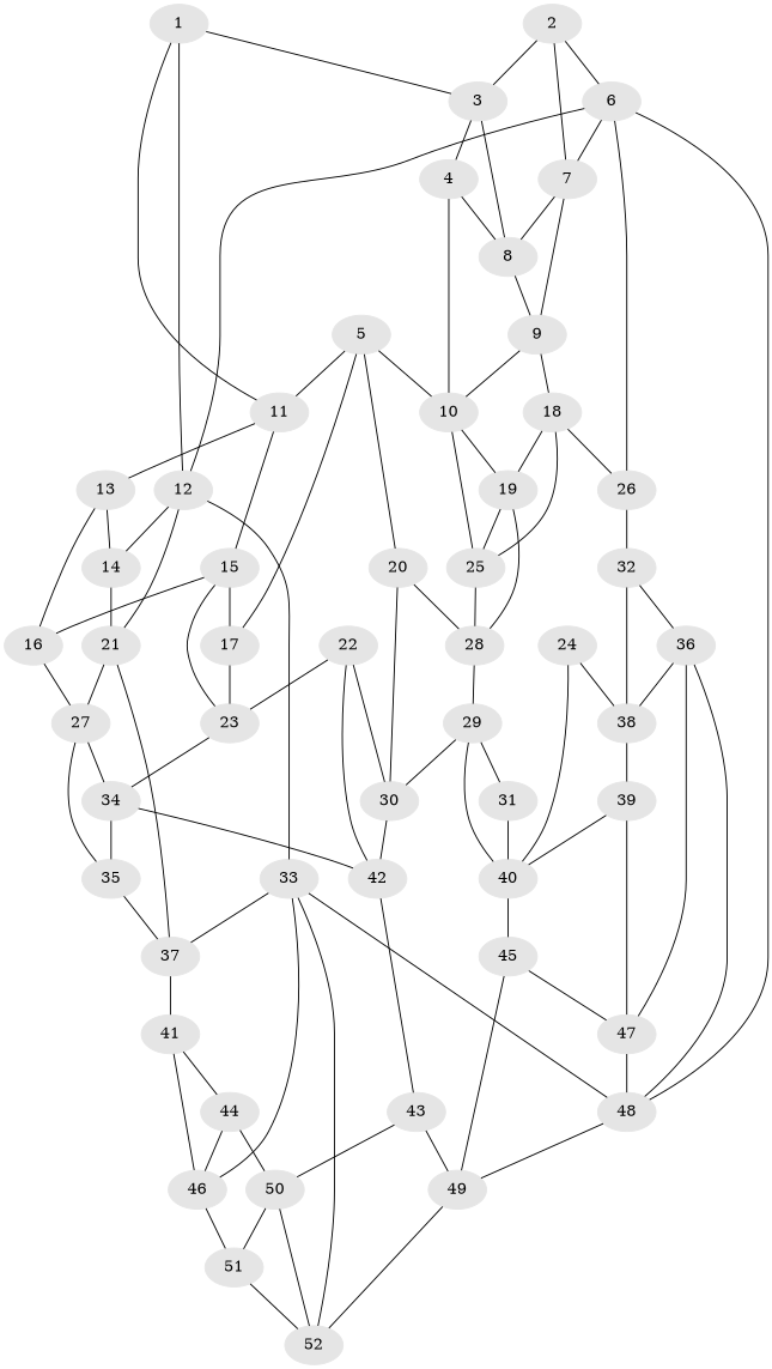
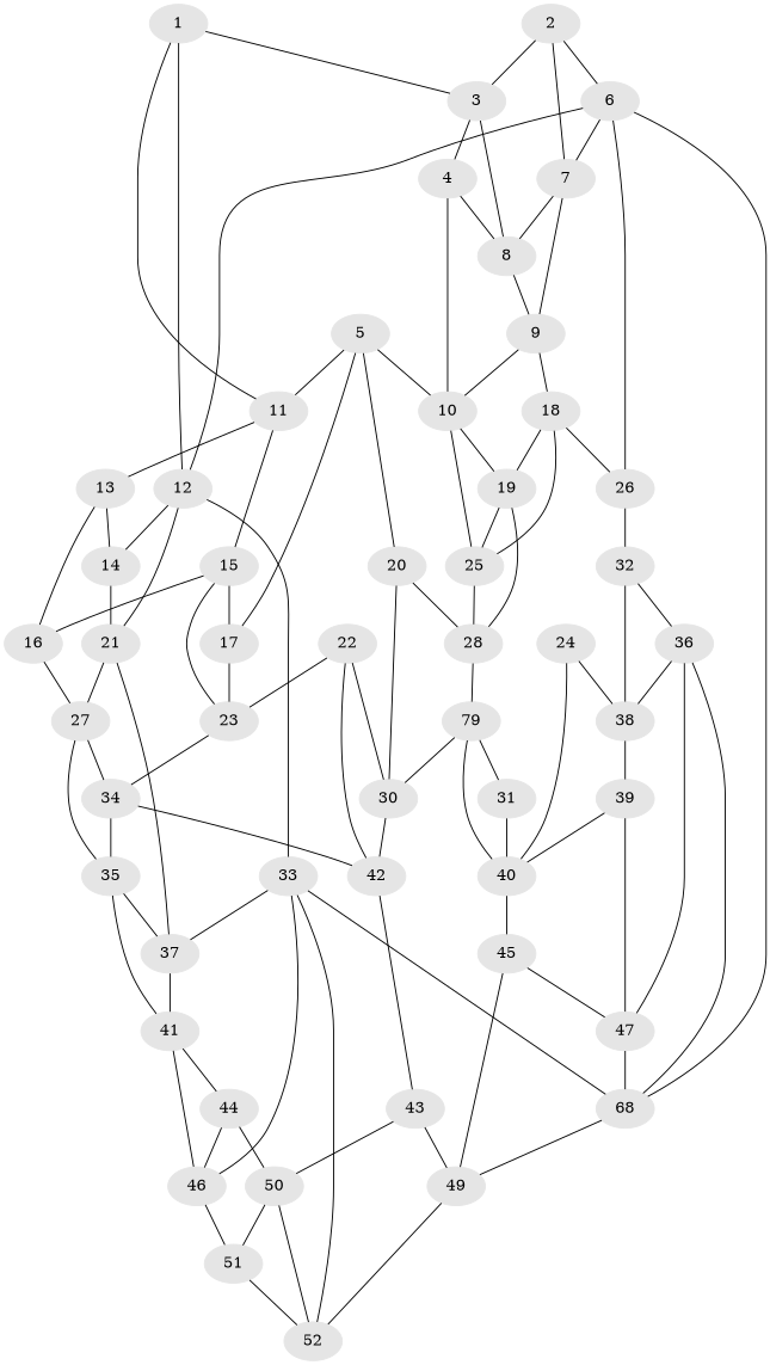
  graph {
    node [color=gray90 style=filled]
    edge [weight=1.0]
    1
    3
    11
    12
    4
    8
    13
    15
    14
    21
    33
    2
    6
    7
    26
-   48
+   48 [label=68]
    9
    10
    19
    25
    5
    17
    20
    23
    28
    30
    32
    49
    18
    16
    27
    37
    46
    52
    34
    35
-   29
+   29 [label=79]
    42
    41
    22
    43
    24
    38
    40
    39
    45
    36
    31
    47
    51
    44
    50
    1 -- 3
    1 -- 11
    1 -- 12
    3 -- 4
    3 -- 8
    11 -- 13
    11 -- 15
    12 -- 14
    12 -- 21
    12 -- 33
    4 -- 8
    4 -- 10
    8 -- 9
    13 -- 14
    13 -- 16
    15 -- 17
    15 -- 23
    15 -- 16
    14 -- 21
    21 -- 27
    21 -- 37
    33 -- 48
    33 -- 37
    33 -- 46
    33 -- 52
    2 -- 3
    2 -- 6
    2 -- 7
    6 -- 12
    6 -- 7
    6 -- 26
    6 -- 48
    7 -- 8
    7 -- 9
    26 -- 32 [weight=2.0]
    48 -- 49
    9 -- 10
    9 -- 18
    10 -- 19
    10 -- 25
    19 -- 25
    19 -- 28
    25 -- 28
    5 -- 11
    5 -- 10
    5 -- 17
    5 -- 20
    17 -- 23
    20 -- 28
    20 -- 30
    23 -- 34
    28 -- 29
    30 -- 42
    32 -- 38
    32 -- 36
    49 -- 52
    18 -- 26
    18 -- 19
    18 -- 25
    16 -- 27
    27 -- 34
    27 -- 35
    37 -- 41
    46 -- 51
    34 -- 35
    34 -- 42
    35 -- 37
+   35 -- 41
    29 -- 30
    29 -- 40
    29 -- 31
    42 -- 43
    41 -- 46
    41 -- 44
    22 -- 23
    22 -- 30
    22 -- 42
    43 -- 49
    43 -- 50
    24 -- 38
    24 -- 40
    38 -- 39
    40 -- 45
    39 -- 40
    39 -- 47
    45 -- 49
    45 -- 47
    36 -- 48
    36 -- 38
    36 -- 47
    31 -- 40 [weight=2.0]
    47 -- 48
    51 -- 52
    44 -- 46
    44 -- 50
    50 -- 52
    50 -- 51
  }
